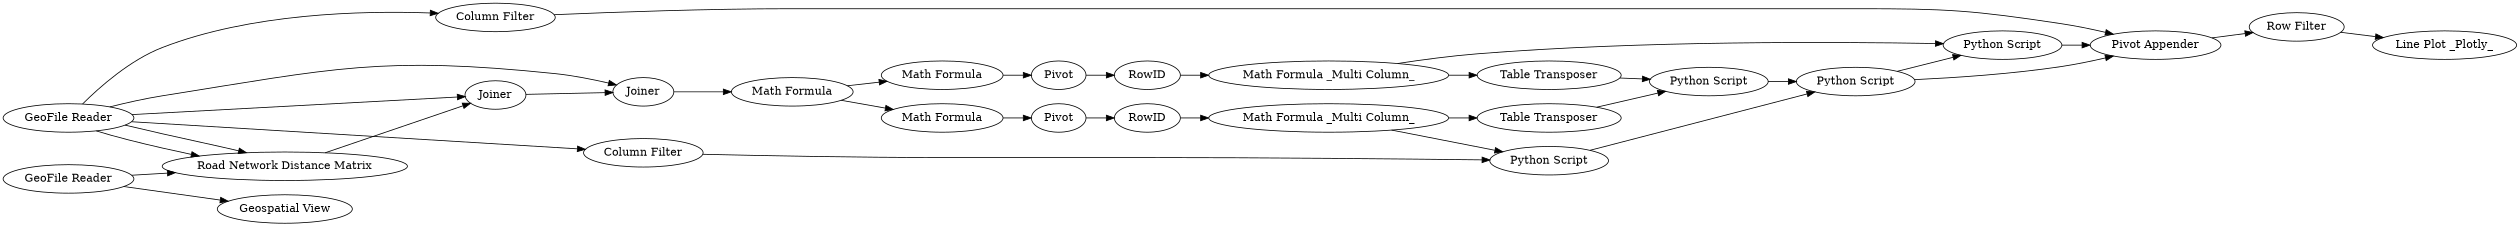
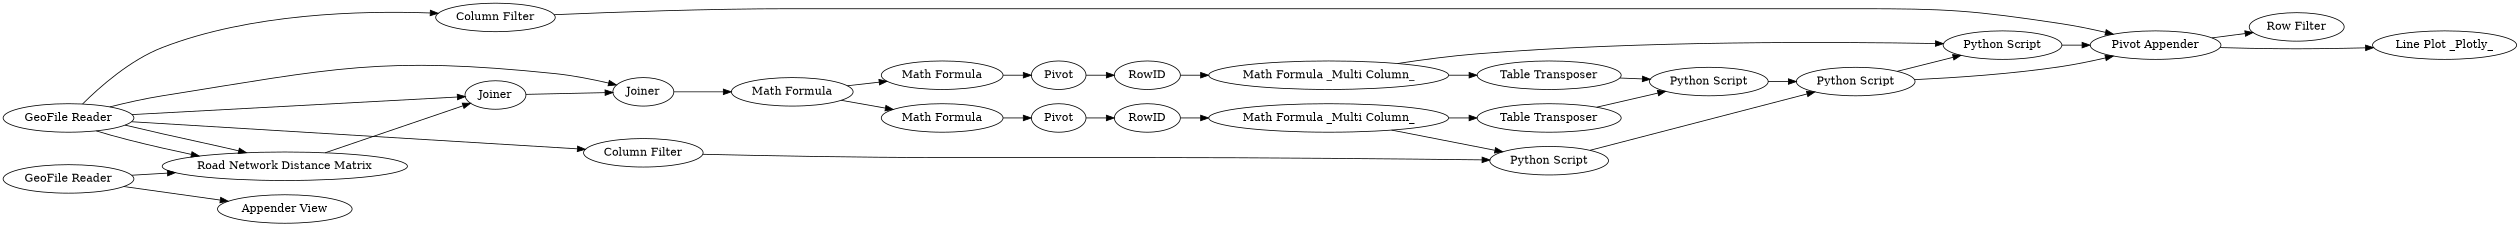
  digraph {
    rankdir=LR
    n1 [label="GeoFile Reader"]
    n2 [label="Road Network Distance Matrix"]
    n3 [label=Joiner]
    n4 [label=Joiner]
    n5 [label="Column Filter"]
    n6 [label="Column Filter"]
    n7 [label="Math Formula"]
    n8 [label="Python Script"]
    n9 [label="Pivot Appender"]
    n10 [label="GeoFile Reader"]
-   n11 [label="Geospatial View"]
+   n11 [label="Appender View"]
    n12 [label="Math Formula"]
    n13 [label="Math Formula"]
    n14 [label=Pivot]
    n15 [label=Pivot]
    n16 [label=RowID]
    n17 [label="Math Formula _Multi Column_"]
    n18 [label="Table Transposer"]
    n19 [label="Python Script"]
    n20 [label="Python Script"]
    n21 [label="Python Script"]
    n22 [label=RowID]
    n23 [label="Math Formula _Multi Column_"]
    n24 [label="Table Transposer"]
    n25 [label="Row Filter"]
    n26 [label="Line Plot _Plotly_"]
    n1 -> n2
    n1 -> n2
    n1 -> n3
    n1 -> n4
    n1 -> n5
    n1 -> n6
    n2 -> n3
    n3 -> n4
    n4 -> n7
    n5 -> n8
    n6 -> n9
    n7 -> n12
    n7 -> n13
    n8 -> n21
    n9 -> n25
    n10 -> n2
    n10 -> n11
    n12 -> n14
    n13 -> n15
    n14 -> n16
    n15 -> n22
    n16 -> n17
    n17 -> n18
    n17 -> n19
    n18 -> n20
    n19 -> n9
    n20 -> n21
    n21 -> n9
    n21 -> n19
    n22 -> n23
    n23 -> n8
    n23 -> n24
    n24 -> n20
-   n25 -> n26
+   n9 -> n26
  }
